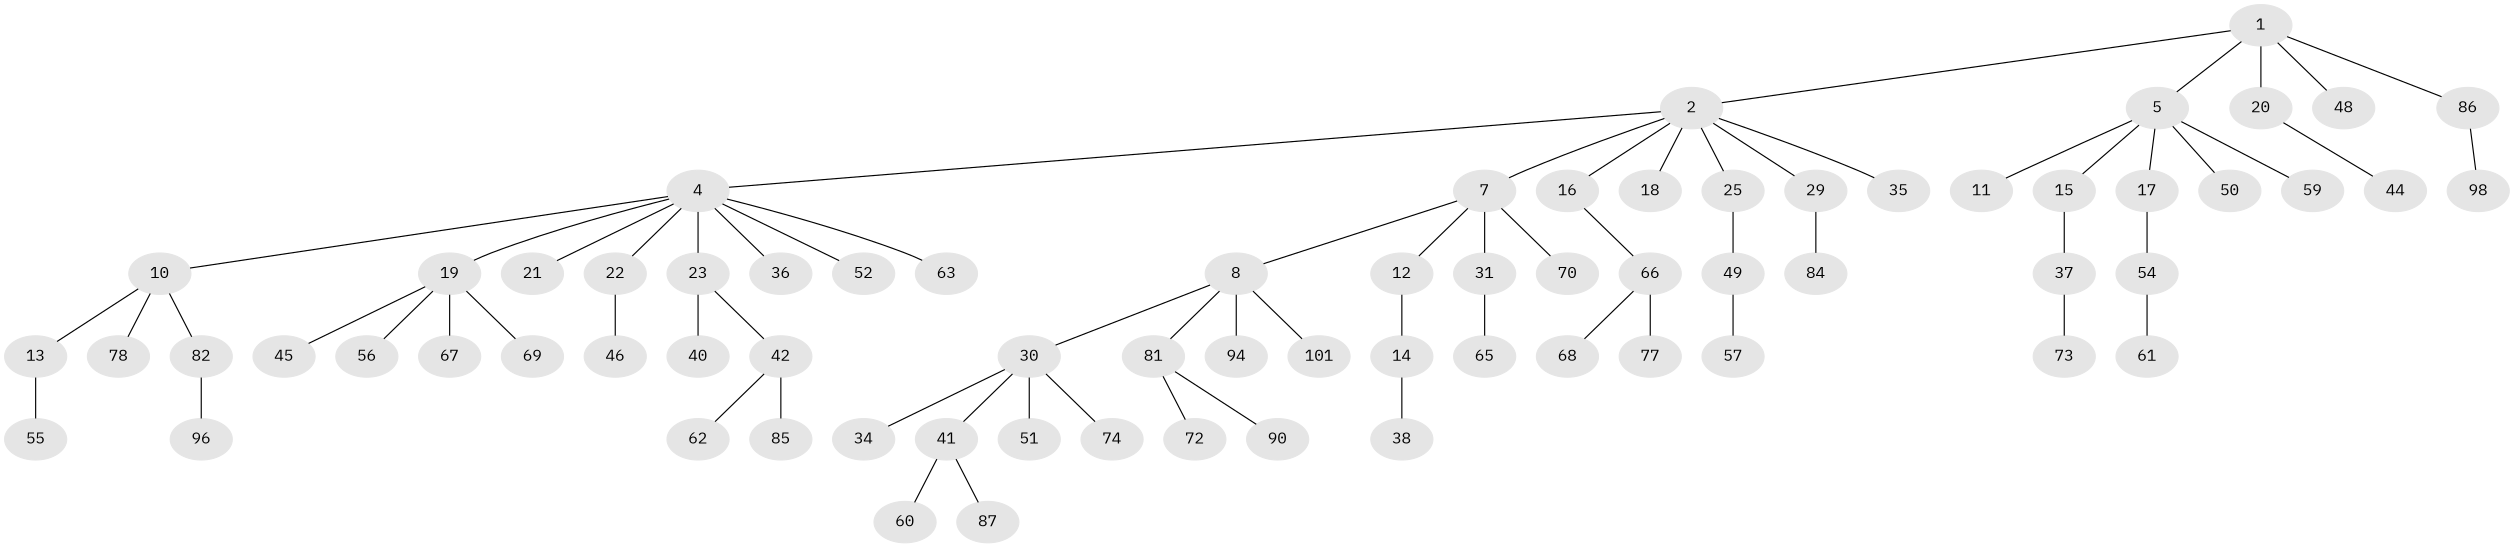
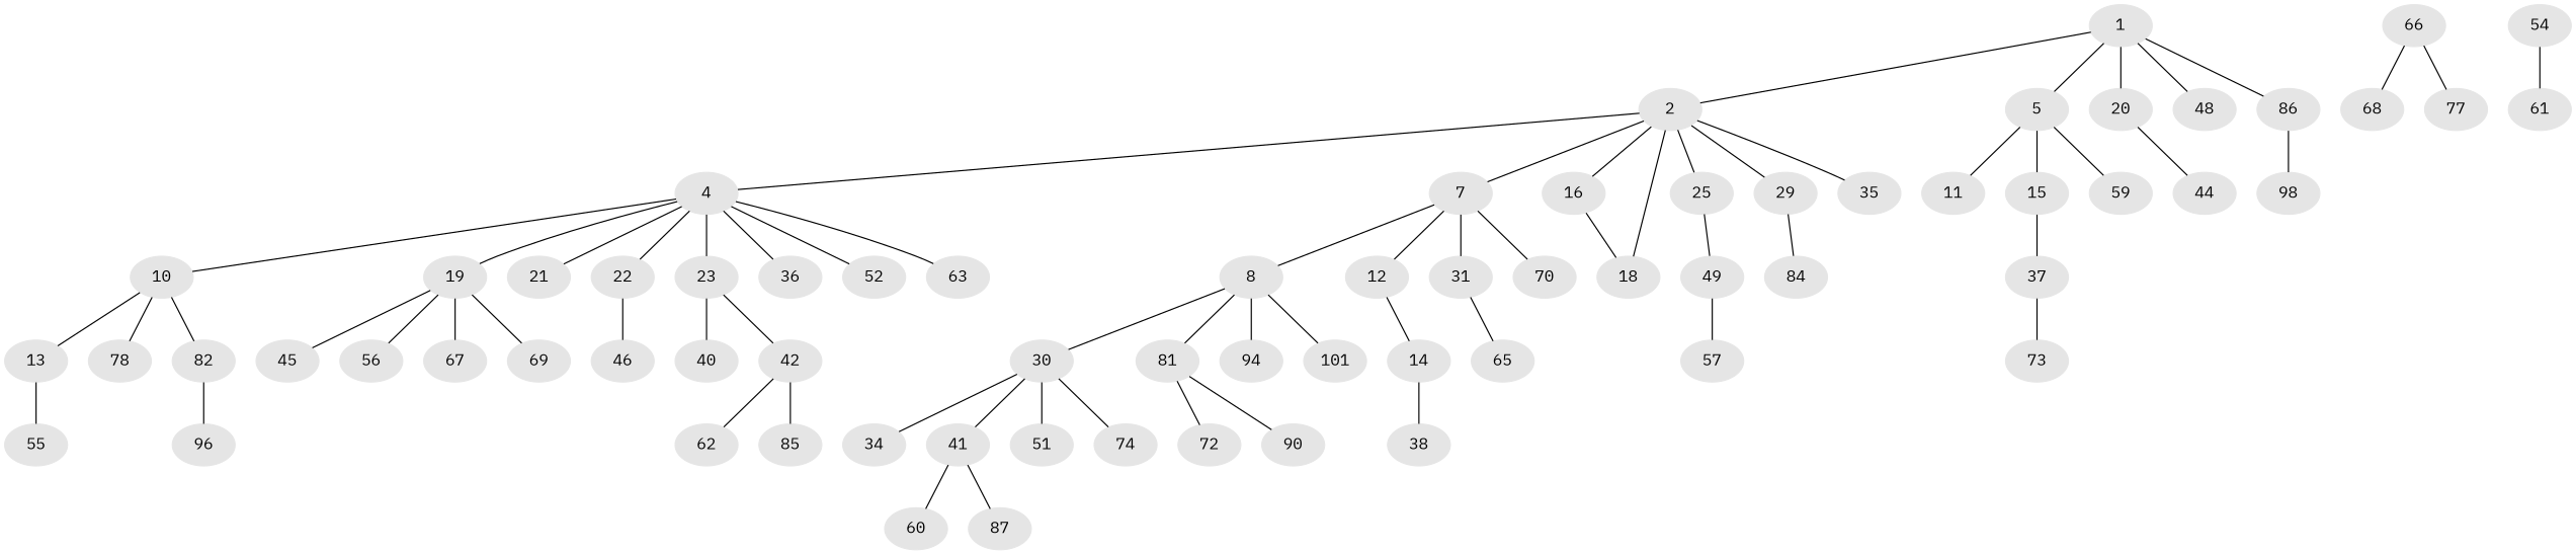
  graph {
    fontname="IBM Plex Mono"
    node [color=gray90 fontname="IBM Plex Mono" style=filled]
    edge [fontname="IBM Plex Mono"]
    1 [super="+27"]
    2 [super="+3"]
    5 [super="+9"]
    20 [super="+88"]
    48
    86
    4 [super="+6"]
    7 [super="+32"]
    16 [super="+97"]
    18
    25 [super="+75"]
    29 [super="+64"]
    35 [super="+89"]
    11
    15
-   17
-   50
    59
    44 [super="+79"]
    98
    10 [super="+24"]
    19 [super="+28"]
    21
    22
    23 [super="+33"]
    36
    52
    63
    8 [super="+26"]
    12
    31
    70
    66 [super="+92"]
    49
    84
    13 [super="+39"]
    78
    82 [super="+95"]
    45 [super="+58"]
    56
    67
    69 [super="+71"]
    46
    40
    42 [super="+47"]
    37 [super="+80"]
    54 [super="+83"]
    30 [super="+100"]
    81 [super="+99"]
    94
    101
    14 [super="+53"]
    65
    34
    41 [super="+43"]
    51
    74 [super="+76"]
    72
    90 [super="+93"]
    55
    96
    38
    73
    68
    77
    61
    62
    85 [super="+91"]
    57
    60
    87
    1 -- 2
    1 -- 5
    1 -- 20
    1 -- 48
    1 -- 86
    2 -- 4
    2 -- 7
    2 -- 16
    2 -- 18
    2 -- 25
    2 -- 29
    2 -- 35
    5 -- 11
    5 -- 15
-   5 -- 17
-   5 -- 50
    5 -- 59
    20 -- 44
    86 -- 98
    4 -- 10
    4 -- 19
    4 -- 21
    4 -- 22
    4 -- 23
    4 -- 36
    4 -- 52
    4 -- 63
    7 -- 8
    7 -- 12
    7 -- 31
    7 -- 70
-   16 -- 66
+   16 -- 18
    25 -- 49
    29 -- 84
    15 -- 37
-   17 -- 54
    10 -- 13
    10 -- 78
    10 -- 82
    19 -- 45
    19 -- 56
    19 -- 67
    19 -- 69
    22 -- 46
    23 -- 40
    23 -- 42
    8 -- 30
    8 -- 81
    8 -- 94
    8 -- 101
    12 -- 14
    31 -- 65
    66 -- 68
    66 -- 77
    49 -- 57
    13 -- 55
    82 -- 96
    42 -- 62
    42 -- 85
    37 -- 73
    54 -- 61
    30 -- 34
    30 -- 41
    30 -- 51
    30 -- 74
    81 -- 72
    81 -- 90
    14 -- 38
    41 -- 60
    41 -- 87
  }
